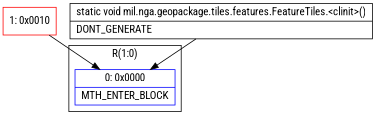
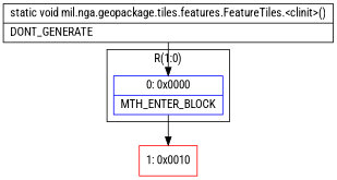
  digraph {
    fontname="Roboto Condensed"
    node [shape=record fontname="Roboto Condensed"]
    edge [fontname="Roboto Condensed"]
    n1 [color=blue label="{0\:\ 0x0000|MTH_ENTER_BLOCK\l}"]
    n2 [color=red label="{1\:\ 0x0010}"]
    n3 [label="{static void mil.nga.geopackage.tiles.features.FeatureTiles.\<clinit\>()  | DONT_GENERATE\l}"]
    subgraph cluster_1 {
      label="R(1:0)"
      n1
    }
-   n2 -> n1
+   n1 -> n2
    n3 -> n1
  }
